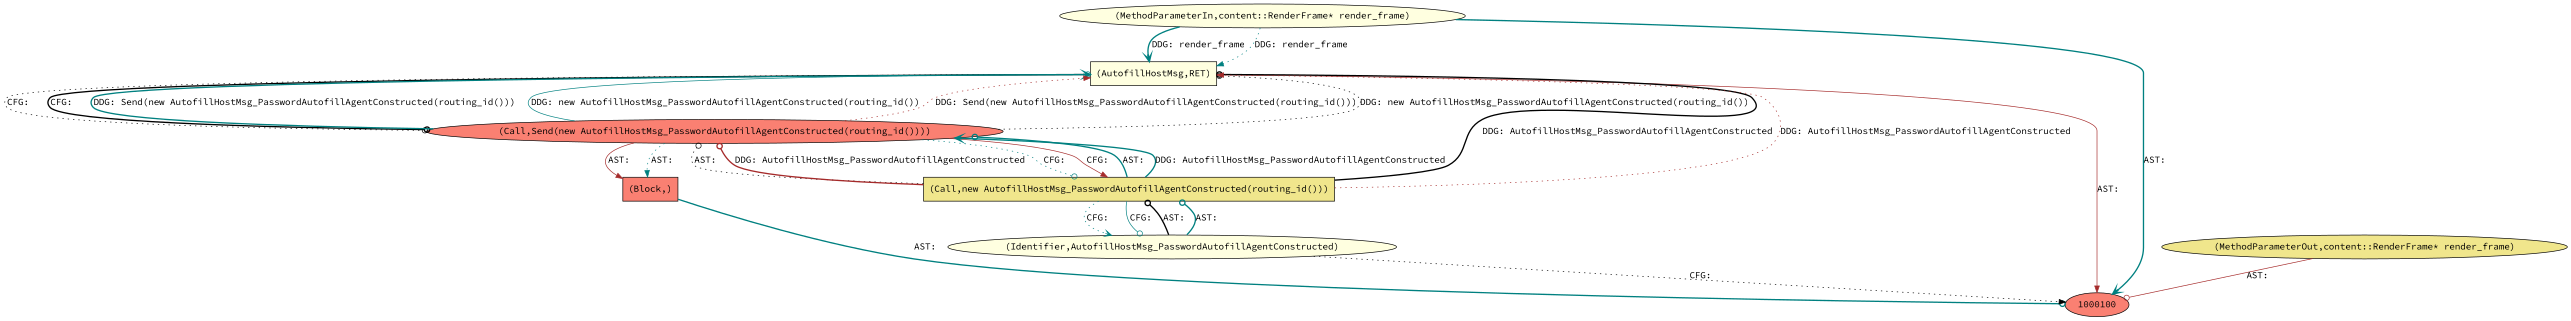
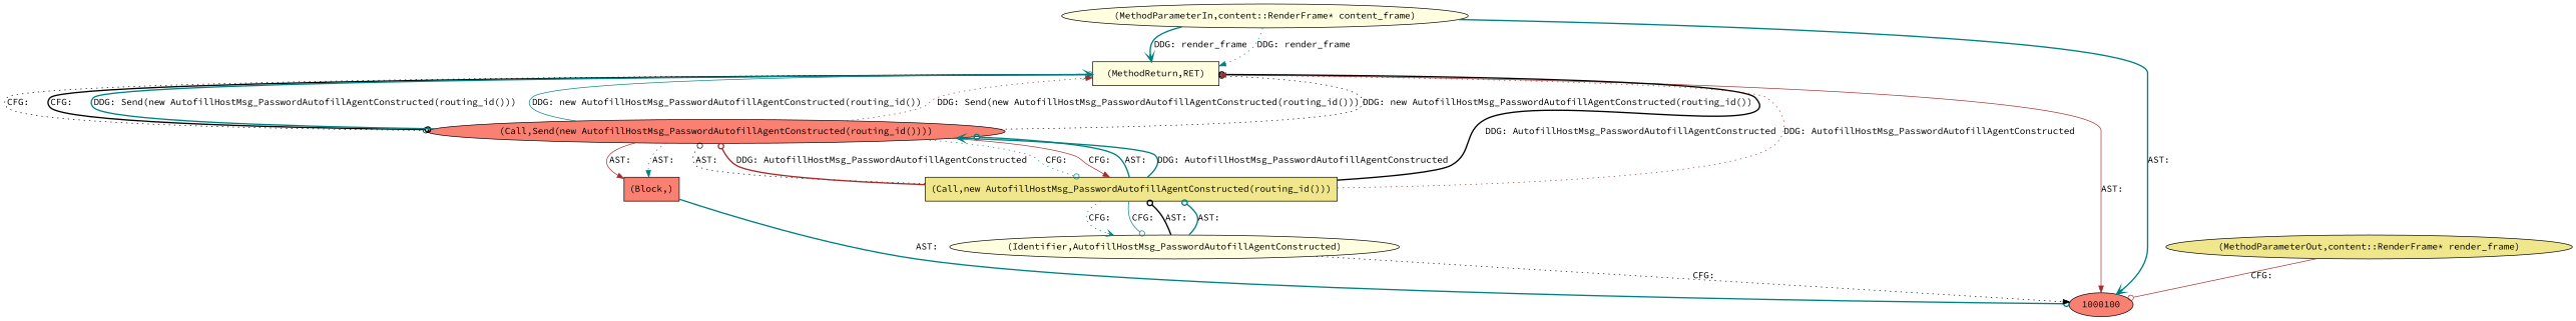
  digraph {
    fontname="Source Code Pro"
    node [fillcolor=lightyellow fontname="Source Code Pro" shape=ellipse style=filled]
    edge [arrowhead=odot color=teal fontname="Source Code Pro" style=bold]
-   n1 [label="(AutofillHostMsg,RET)" shape=box]
+   n1 [label="(MethodReturn,RET)" shape=box]
    n2 [fillcolor=salmon label="(Call,Send(new AutofillHostMsg_PasswordAutofillAgentConstructed(routing_id())))"]
    1000100 [fillcolor=salmon]
    n4 [fillcolor=salmon label="(Block,)" shape=box]
    n5 [fillcolor=khaki label="(Call,new AutofillHostMsg_PasswordAutofillAgentConstructed(routing_id()))" shape=box]
-   n6 [label="(MethodParameterIn,content::RenderFrame* render_frame)"]
+   n6 [label="(MethodParameterIn,content::RenderFrame* content_frame)"]
    n7 [fillcolor=khaki label="(MethodParameterOut,content::RenderFrame* render_frame)"]
    n8 [label="(Identifier,AutofillHostMsg_PasswordAutofillAgentConstructed)"]
    n1 -> n2 [color=black label="CFG: " style=dotted]
    n1 -> n2 [color=black label="CFG: "]
    n1 -> 1000100 [arrowhead=normal color=brown label="AST: " style=solid]
    n2 -> n1 [arrowhead=vee label="DDG: Send(new AutofillHostMsg_PasswordAutofillAgentConstructed(routing_id()))"]
    n2 -> n1 [label="DDG: new AutofillHostMsg_PasswordAutofillAgentConstructed(routing_id())" style=solid]
    n2 -> n1 [arrowhead=normal color=brown label="DDG: Send(new AutofillHostMsg_PasswordAutofillAgentConstructed(routing_id()))" style=dotted]
    n2 -> n1 [color=black label="DDG: new AutofillHostMsg_PasswordAutofillAgentConstructed(routing_id())" style=dotted]
    n2 -> n4 [arrowhead=normal color=brown label="AST: " style=solid]
    n2 -> n4 [arrowhead=normal label="AST: " style=dotted]
    n2 -> n5 [label="CFG: " style=dotted]
    n2 -> n5 [arrowhead=normal color=brown label="CFG: " style=solid]
    n4 -> 1000100 [label="AST: "]
    n5 -> n1 [color=black label="DDG: AutofillHostMsg_PasswordAutofillAgentConstructed"]
    n5 -> n1 [arrowhead=normal color=brown label="DDG: AutofillHostMsg_PasswordAutofillAgentConstructed" style=dotted]
    n5 -> n2 [label="AST: "]
    n5 -> n2 [arrowhead=vee label="DDG: AutofillHostMsg_PasswordAutofillAgentConstructed"]
    n5 -> n2 [color=black label="AST: " style=dotted]
    n5 -> n2 [color=brown label="DDG: AutofillHostMsg_PasswordAutofillAgentConstructed"]
    n5 -> n8 [arrowhead=vee label="CFG: " style=dotted]
    n5 -> n8 [label="CFG: " style=solid]
    n6 -> n1 [arrowhead=normal label="DDG: render_frame" style=dotted]
    n6 -> n1 [arrowhead=vee label="DDG: render_frame"]
    n6 -> 1000100 [arrowhead=vee label="AST: "]
-   n7 -> 1000100 [color=brown label="AST: " style=solid]
+   n7 -> 1000100 [color=brown label="CFG: " style=solid]
    n8 -> 1000100 [arrowhead=normal color=black label="CFG: " style=dotted]
    n8 -> n5 [color=black label="AST: "]
    n8 -> n5 [label="AST: "]
  }
